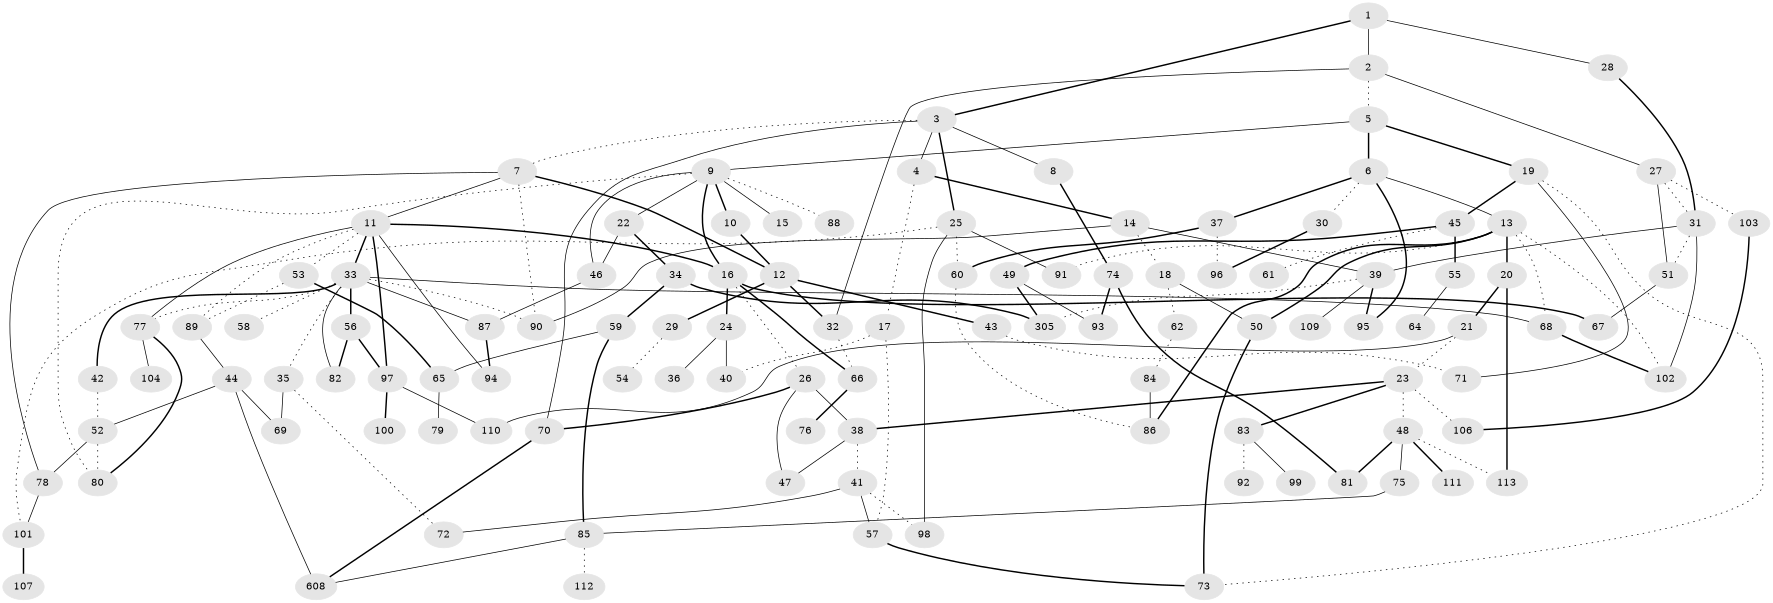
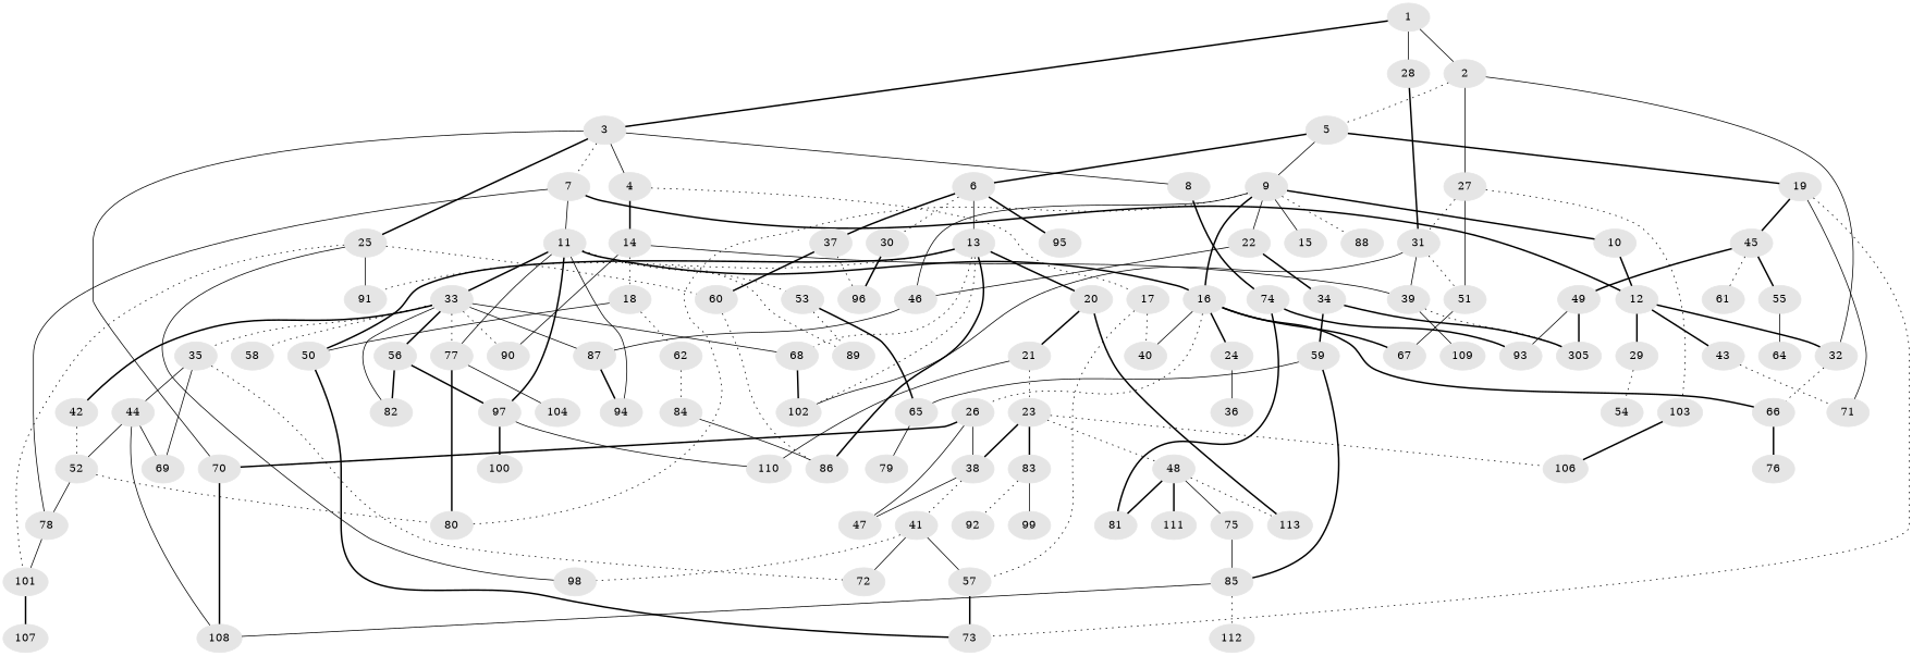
  graph {
    node [color=gray90 style=filled]
    edge [style=bold]
    1
    2
    3
    28
    5
    27
    32
    4
    7
    8
    25
    70
    31
    6
    9
    19
    51
    103
    66
    14
    17
    11
    12
    78
    90
    74
    91
    60
    98
    101
-   108 [label=608]
+   108
    18
    39
    40
    57
    13
    30
    37
    95
    10
    15
    16
    22
    46
    80
    88
    45
    71
    73
    20
    50
    68
    86
    102
    96
    33
    53
    77
    89
    94
    97
    29
    43
    81
    93
    24
    26
    67
    34
    87
    35
    42
    56
    58
    82
    65
    104
    110
    100
    54
    21
    113
    62
    n84 [label=305]
    109
    36
    38
    47
    76
    84
    49
    55
    61
    23
    48
    83
    106
    59
    41
    75
    111
    92
    99
    107
    44
    69
    72
    52
    85
    64
    79
    112
    1 -- 2 [style=solid]
    1 -- 3
    1 -- 28 [style=solid]
    2 -- 5 [style=dotted]
    2 -- 27 [style=solid]
    2 -- 32 [style=solid]
    3 -- 4 [style=solid]
    3 -- 7 [style=dotted]
    3 -- 8 [style=solid]
    3 -- 25
    3 -- 70 [style=solid]
    28 -- 31
    5 -- 6
    5 -- 9 [style=solid]
    5 -- 19
    27 -- 31 [style=dotted]
    27 -- 51 [style=solid]
    27 -- 103 [style=dotted]
    32 -- 66 [style=dotted]
    4 -- 14
    4 -- 17 [style=dotted]
    7 -- 11 [style=solid]
    7 -- 12
    7 -- 78 [style=solid]
-   7 -- 90 [style=dotted]
    8 -- 74
    25 -- 91 [style=solid]
    25 -- 60 [style=dotted]
    25 -- 98 [style=solid]
    25 -- 101 [style=dotted]
    70 -- 108
    31 -- 51 [style=dotted]
    31 -- 39 [style=solid]
    31 -- 102 [style=solid]
    6 -- 13 [style=solid]
    6 -- 30 [style=dotted]
    6 -- 37
    6 -- 95
    9 -- 10
    9 -- 15 [style=solid]
    9 -- 16
    9 -- 22 [style=solid]
    9 -- 46 [style=solid]
    9 -- 80 [style=dotted]
    9 -- 88 [style=dotted]
    19 -- 45
    19 -- 71 [style=solid]
    19 -- 73 [style=dotted]
    51 -- 67 [style=solid]
    103 -- 106
    66 -- 76
    14 -- 90 [style=solid]
    14 -- 18 [style=dotted]
    14 -- 39 [style=solid]
    17 -- 40 [style=dotted]
    17 -- 57 [style=dotted]
    11 -- 16
    11 -- 33
    11 -- 53 [style=dotted]
    11 -- 77 [style=solid]
    11 -- 89 [style=dotted]
    11 -- 94 [style=solid]
    11 -- 97
    12 -- 32
    12 -- 29
    12 -- 43
    78 -- 101 [style=solid]
    74 -- 81
    74 -- 93
    60 -- 86 [style=dotted]
    101 -- 107
    18 -- 50 [style=solid]
    18 -- 62 [style=dotted]
-   39 -- 95
    39 -- n84 [style=dotted]
    39 -- 109 [style=solid]
    57 -- 73
    13 -- 91 [style=dotted]
    13 -- 20
    13 -- 50
    13 -- 68 [style=dotted]
    13 -- 86
    13 -- 102 [style=dotted]
    30 -- 96
    37 -- 60
    37 -- 96 [style=dotted]
    10 -- 12
    16 -- 66
-   24 -- 40 [style=solid]
+   16 -- 40 [style=solid]
    16 -- 24
    16 -- 26 [style=dotted]
    16 -- 67
    22 -- 46 [style=solid]
    22 -- 34
    46 -- 87 [style=solid]
    45 -- 49
    45 -- 55
    45 -- 61 [style=dotted]
    20 -- 21
    20 -- 113
    50 -- 73
    68 -- 102
    33 -- 90 [style=dotted]
    33 -- 68 [style=solid]
    33 -- 77 [style=dotted]
    33 -- 87 [style=solid]
    33 -- 35 [style=dotted]
    33 -- 42
    33 -- 56
    33 -- 58 [style=dotted]
    33 -- 82 [style=solid]
    53 -- 89 [style=dotted]
    53 -- 65
    77 -- 80
    77 -- 104 [style=solid]
    97 -- 110 [style=solid]
    97 -- 100
    29 -- 54 [style=dotted]
    43 -- 71 [style=dotted]
    24 -- 36 [style=solid]
    26 -- 70
    26 -- 38 [style=solid]
    26 -- 47 [style=solid]
    34 -- n84
    34 -- 59
    87 -- 94
-   89 -- 44 [style=solid]
+   35 -- 44 [style=solid]
    35 -- 69 [style=solid]
    35 -- 72 [style=dotted]
    42 -- 52 [style=dotted]
    56 -- 97
    56 -- 82
    65 -- 79 [style=solid]
    21 -- 110 [style=solid]
    21 -- 23 [style=dotted]
    62 -- 84 [style=dotted]
    38 -- 47 [style=solid]
    38 -- 41 [style=dotted]
    84 -- 86 [style=solid]
    49 -- 93 [style=solid]
    49 -- n84
    55 -- 64 [style=solid]
    23 -- 38
    23 -- 48 [style=dotted]
    23 -- 83
    23 -- 106 [style=dotted]
    48 -- 81
    48 -- 113 [style=dotted]
    48 -- 75 [style=solid]
    48 -- 111
    83 -- 92 [style=dotted]
    83 -- 99 [style=solid]
    59 -- 65 [style=solid]
    59 -- 85
    41 -- 98 [style=dotted]
    41 -- 57 [style=solid]
    41 -- 72 [style=solid]
    75 -- 85 [style=solid]
    44 -- 108 [style=solid]
    44 -- 69 [style=solid]
    44 -- 52 [style=solid]
    52 -- 78 [style=solid]
    52 -- 80 [style=dotted]
    85 -- 108 [style=solid]
    85 -- 112 [style=dotted]
  }
